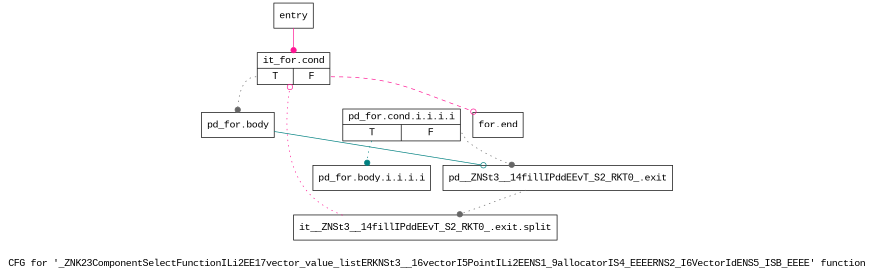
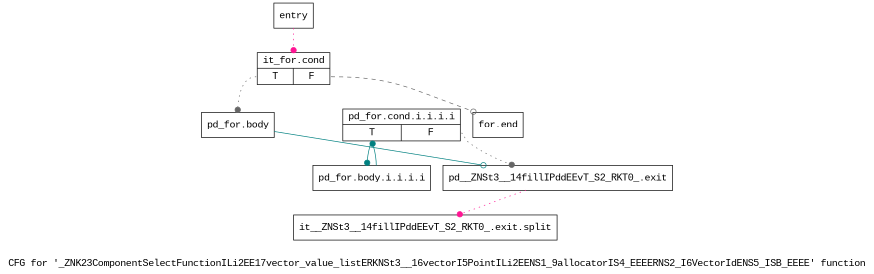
  digraph {
    fontname="Liberation Mono"
    label="CFG for '_ZNK23ComponentSelectFunctionILi2EE17vector_value_listERKNSt3__16vectorI5PointILi2EENS1_9allocatorIS4_EEEERNS2_I6VectorIdENS5_ISB_EEEE' function"
    node [fontname="Liberation Mono" shape=record]
    edge [arrowhead=dot color=gray40 fontname="Liberation Mono" style=dotted]
    n1 [label="{entry}"]
    n2 [label="{it_for.cond|{<s0>T|<s1>F}}"]
    n3 [label="{pd_for.body}"]
    n4 [label="{for.end}"]
    n5 [label="{pd__ZNSt3__14fillIPddEEvT_S2_RKT0_.exit}"]
    n6 [label="{pd_for.cond.i.i.i.i|{<s0>T|<s1>F}}"]
    n7 [label="{pd_for.body.i.i.i.i}"]
    n8 [label="{it__ZNSt3__14fillIPddEEvT_S2_RKT0_.exit.split}"]
-   n1 -> n2 [color=deeppink style=solid]
+   n1 -> n2 [color=deeppink]
    n2 -> n3 [tailport=s0]
-   n2 -> n4 [arrowhead=odot color=deeppink style=dashed tailport=s1]
+   n2 -> n4 [arrowhead=odot style=dashed tailport=s1]
    n3 -> n5 [arrowhead=odot color=teal style=solid]
-   n5 -> n8
+   n5 -> n8 [color=deeppink]
    n6 -> n5 [tailport=s1]
-   n6 -> n7 [color=teal tailport=s0]
-   n8 -> n2 [arrowhead=odot color=deeppink]
+   n6 -> n7 [color=teal style=solid tailport=s0]
+   n7 -> n6 [color=teal style=solid]
  }
